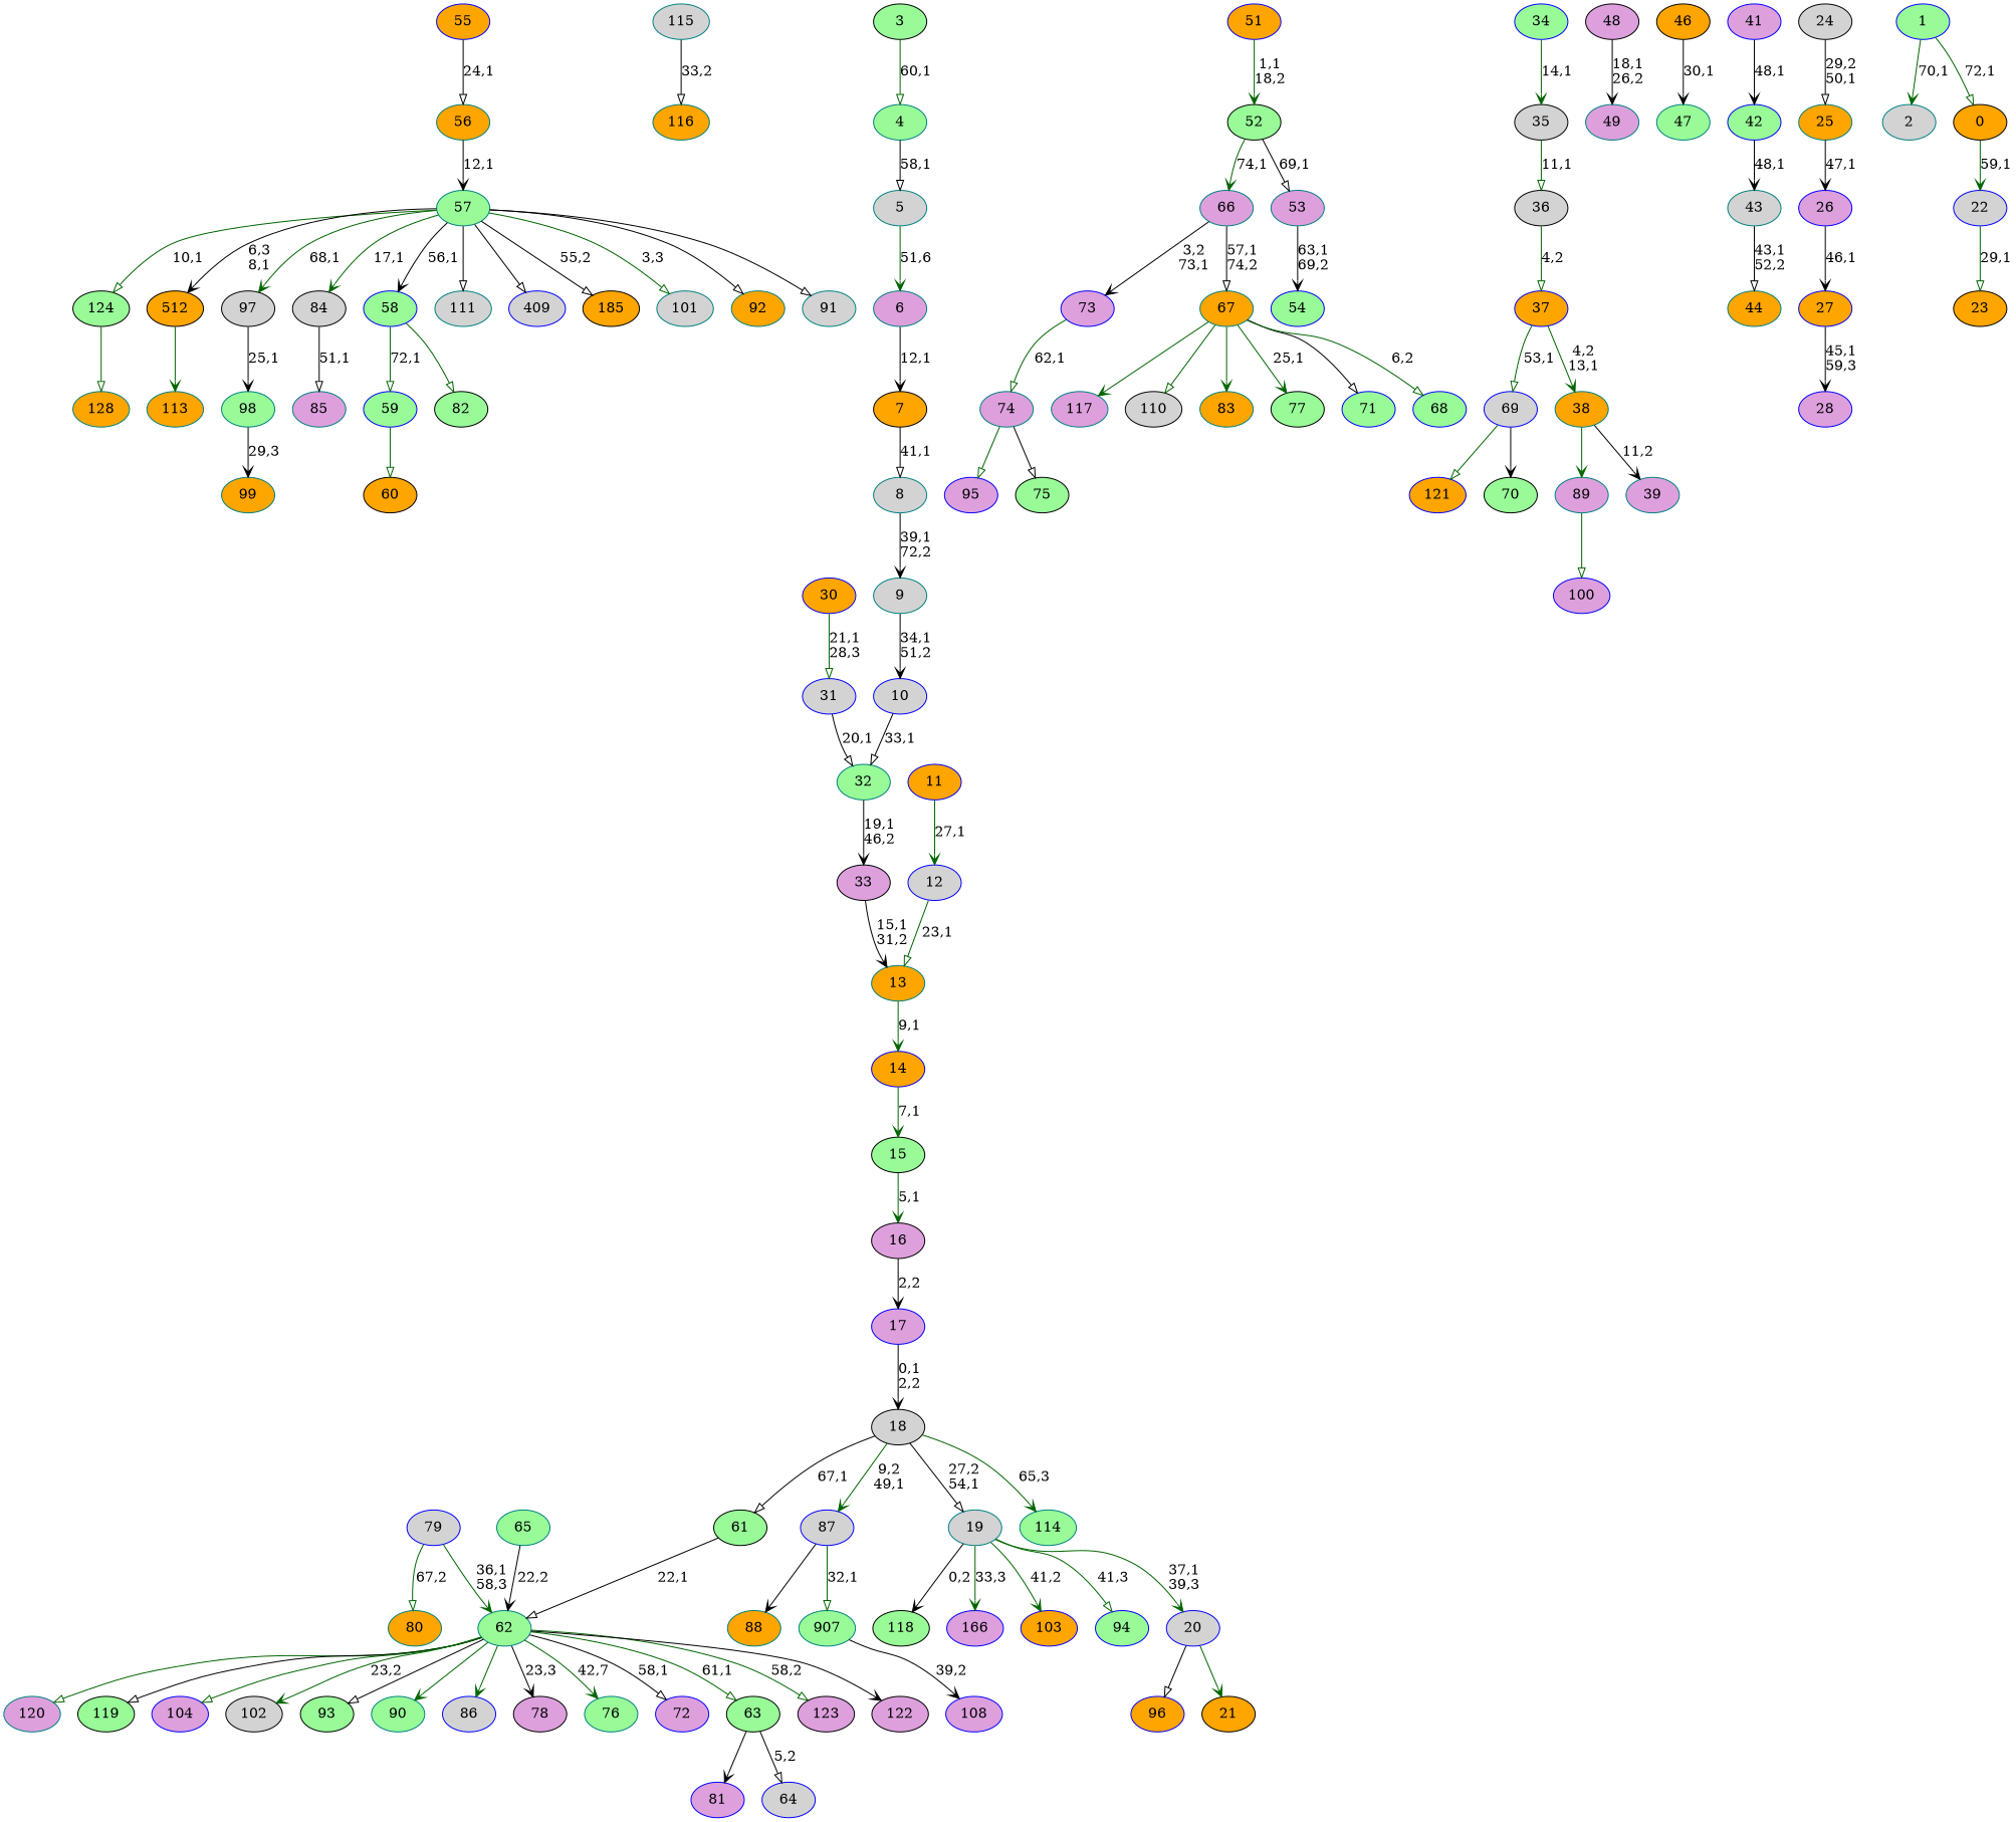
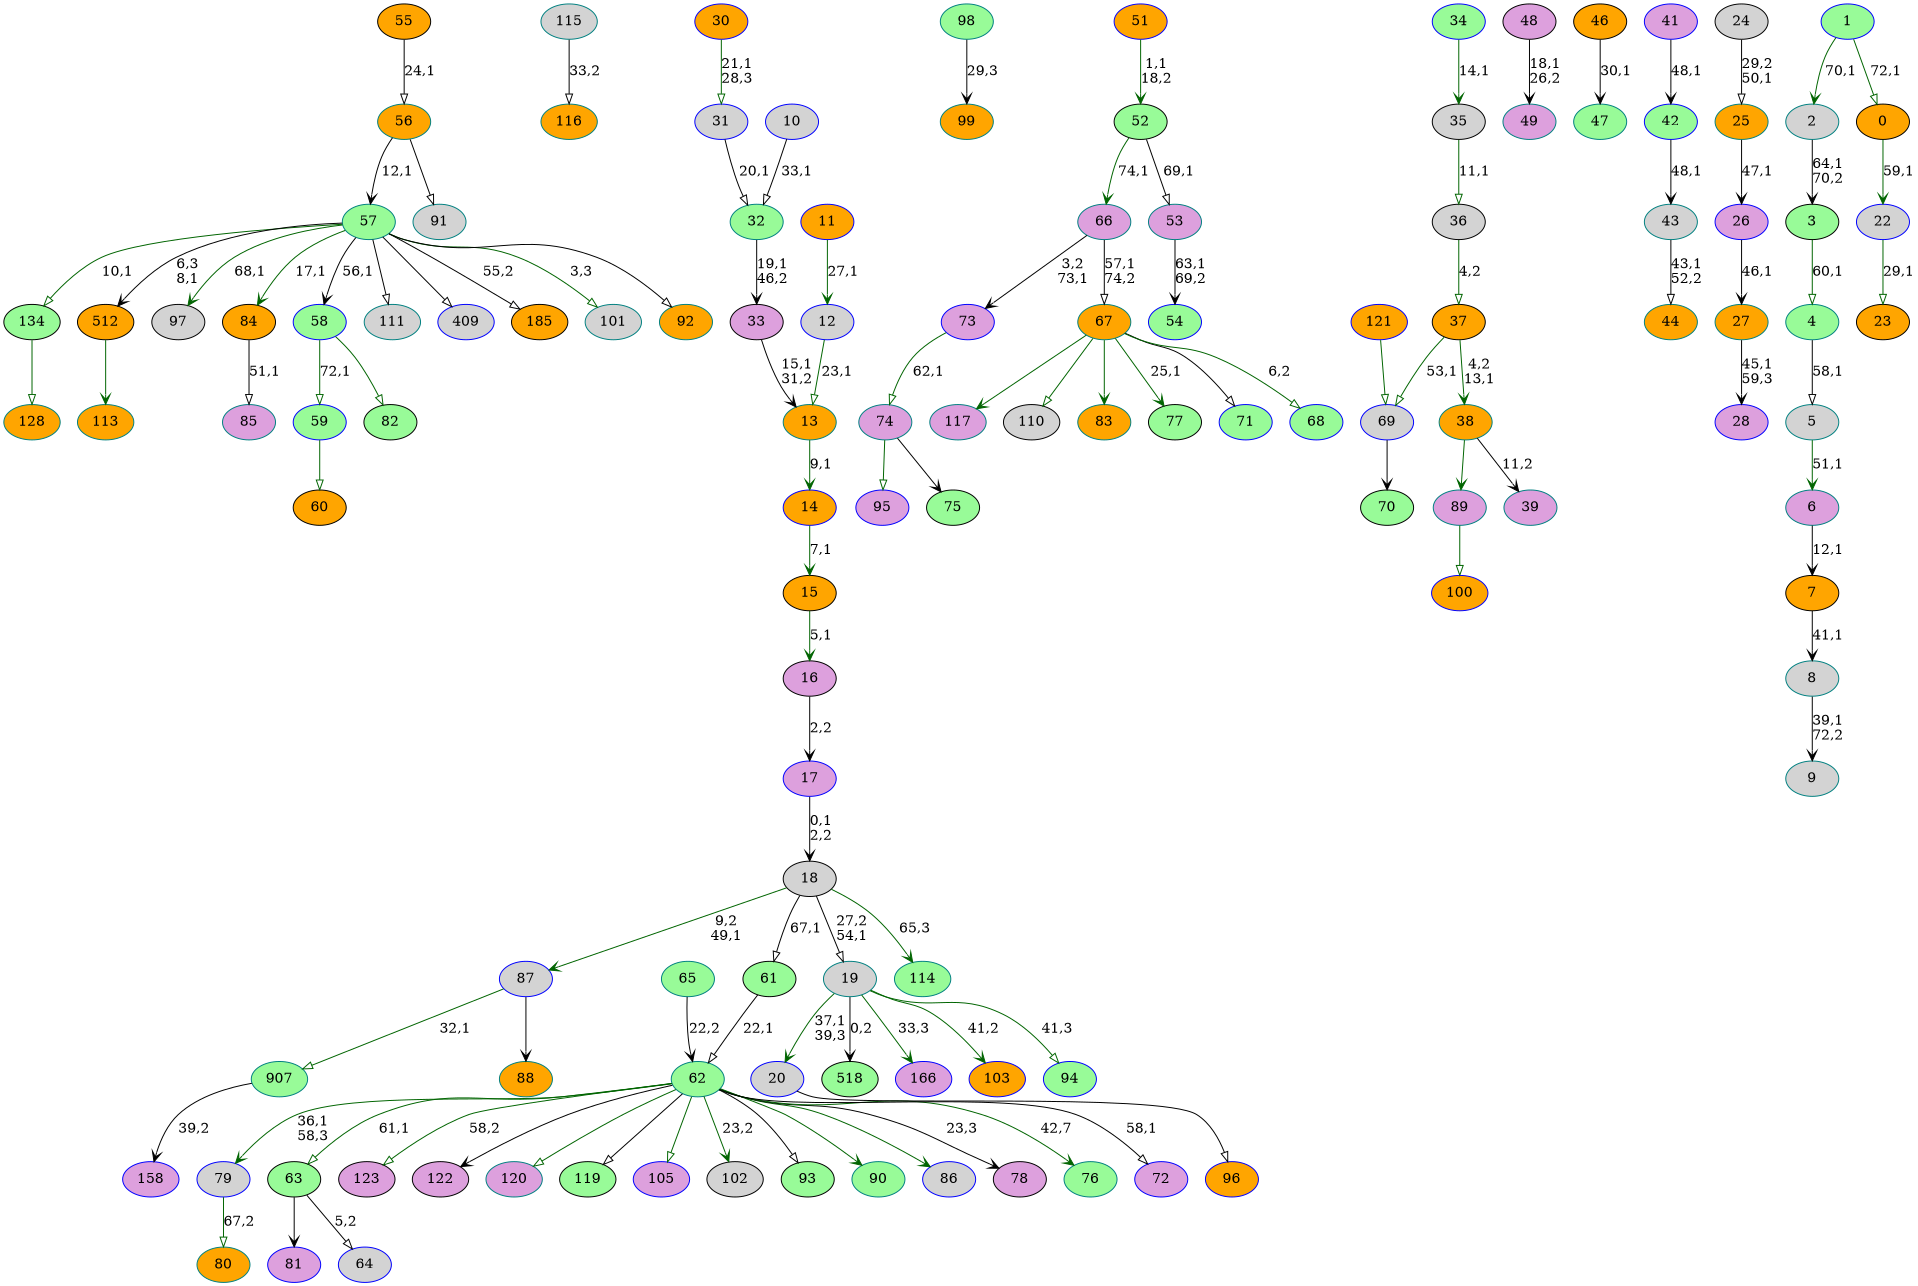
  digraph {
    fontname="DejaVu Serif"
    node [color=teal fillcolor=orange fontname="DejaVu Serif" style=filled]
    edge [arrowhead=vee color=black fontname="DejaVu Serif"]
-   124 [color=black fillcolor=palegreen]
+   124 [color=black fillcolor=palegreen label=134]
    n2 [label=128]
    115 [fillcolor=lightgrey]
    116
    n5 [color=black label=512]
    113
    n7 [fillcolor=palegreen label=907]
-   108 [color=blue fillcolor=plum]
+   108 [color=blue fillcolor=plum label=158]
    99
    98 [fillcolor=palegreen]
    97 [color=black fillcolor=lightgrey]
    87 [color=blue fillcolor=lightgrey]
    88
-   84 [color=black fillcolor=lightgrey]
+   84 [color=black]
    85 [fillcolor=plum]
    79 [color=blue fillcolor=lightgrey]
    80
    74 [fillcolor=plum]
    95 [color=blue fillcolor=plum]
    75 [color=black fillcolor=palegreen]
    73 [color=blue fillcolor=plum]
    69 [color=blue fillcolor=lightgrey]
    121 [color=blue]
    70 [color=black fillcolor=palegreen]
    67
    117 [fillcolor=plum]
    110 [color=black fillcolor=lightgrey]
    83
    77 [color=black fillcolor=palegreen]
    71 [color=blue fillcolor=palegreen]
    68 [color=blue fillcolor=palegreen]
    66 [fillcolor=plum]
    63 [color=black fillcolor=palegreen]
    81 [color=blue fillcolor=plum]
    64 [color=blue fillcolor=lightgrey]
    62 [fillcolor=palegreen]
    123 [color=black fillcolor=plum]
    122 [color=black fillcolor=plum]
    120 [fillcolor=plum]
    119 [color=black fillcolor=palegreen]
-   104 [color=blue fillcolor=plum]
+   104 [color=blue fillcolor=plum label=105]
    102 [color=black fillcolor=lightgrey]
    93 [color=black fillcolor=palegreen]
    90 [fillcolor=palegreen]
    86 [color=blue fillcolor=lightgrey]
    78 [color=black fillcolor=plum]
    76 [fillcolor=palegreen]
    72 [color=blue fillcolor=plum]
    65 [fillcolor=palegreen]
    61 [color=black fillcolor=palegreen]
    59 [color=blue fillcolor=palegreen]
    60 [color=black]
    58 [color=blue fillcolor=palegreen]
    82 [color=black fillcolor=palegreen]
    57 [fillcolor=palegreen]
    111 [fillcolor=lightgrey]
    n57 [color=blue fillcolor=lightgrey label=409]
    n58 [color=black label=185]
    101 [fillcolor=lightgrey]
    92
    91 [fillcolor=lightgrey]
    56
-   55 [color=blue]
+   55 [color=black]
    54 [color=blue fillcolor=palegreen]
    53 [fillcolor=plum]
    52 [color=black fillcolor=palegreen]
    51 [color=blue]
    49 [fillcolor=plum]
    48 [color=black fillcolor=plum]
    46 [color=black]
    47 [fillcolor=palegreen]
    44
    43 [fillcolor=lightgrey]
    42 [color=blue fillcolor=palegreen]
    41 [color=blue fillcolor=plum]
    38
    89 [fillcolor=plum]
    39 [fillcolor=plum]
-   100 [color=blue fillcolor=plum]
-   37 [color=blue]
+   100 [color=blue]
+   37 [color=black]
    36 [color=black fillcolor=lightgrey]
    35 [color=black fillcolor=lightgrey]
    34 [color=blue fillcolor=palegreen]
    33 [color=black fillcolor=plum]
    13
    32 [fillcolor=palegreen]
    31 [color=blue fillcolor=lightgrey]
    30 [color=blue]
    28 [color=blue fillcolor=plum]
-   27 [color=blue]
+   27
    26 [color=blue fillcolor=plum]
    25
    24 [color=black fillcolor=lightgrey]
    23 [color=black]
    22 [color=blue fillcolor=lightgrey]
    20 [color=blue fillcolor=lightgrey]
    96 [color=blue]
-   21 [color=black]
    19 [fillcolor=lightgrey]
-   118 [color=black fillcolor=palegreen]
+   118 [color=black fillcolor=palegreen label=518]
    n101 [color=blue fillcolor=plum label=166]
    103 [color=blue]
    94 [color=blue fillcolor=palegreen]
    18 [color=black fillcolor=lightgrey]
    114 [fillcolor=palegreen]
    17 [color=blue fillcolor=plum]
    16 [color=black fillcolor=plum]
-   15 [color=black fillcolor=palegreen]
+   15 [color=black]
    14 [color=blue]
    12 [color=blue fillcolor=lightgrey]
    11 [color=blue]
    10 [color=blue fillcolor=lightgrey]
    9 [fillcolor=lightgrey]
    8 [fillcolor=lightgrey]
    7 [color=black]
    6 [fillcolor=plum]
    5 [fillcolor=lightgrey]
    4 [fillcolor=palegreen]
    3 [color=black fillcolor=palegreen]
    2 [fillcolor=lightgrey]
    1 [color=blue fillcolor=palegreen]
    0 [color=black]
    124 -> n2 [arrowhead=onormal color=darkgreen]
    115 -> 116 [arrowhead=onormal label="33,2"]
    n5 -> 113 [color=darkgreen]
    n7 -> 108 [label="39,2"]
    98 -> 99 [label="29,3"]
-   97 -> 98 [label="25,1"]
    87 -> n7 [arrowhead=onormal color=darkgreen label="32,1"]
    87 -> 88
    84 -> 85 [arrowhead=onormal label="51,1"]
    79 -> 80 [arrowhead=onormal color=darkgreen label="67,2"]
    74 -> 95 [arrowhead=onormal color=darkgreen]
-   74 -> 75 [arrowhead=onormal]
+   74 -> 75
    73 -> 74 [arrowhead=onormal color=darkgreen label="62,1"]
-   69 -> 121 [arrowhead=onormal color=darkgreen]
+   121 -> 69 [arrowhead=onormal color=darkgreen]
    69 -> 70
    67 -> 117 [color=darkgreen]
    67 -> 110 [arrowhead=onormal color=darkgreen]
    67 -> 83 [color=darkgreen]
    67 -> 77 [color=darkgreen label="25,1"]
    67 -> 71 [arrowhead=onormal]
    67 -> 68 [arrowhead=onormal color=darkgreen label="6,2"]
    66 -> 73 [label="3,2\n73,1"]
    66 -> 67 [arrowhead=onormal label="57,1\n74,2"]
    63 -> 81
    63 -> 64 [arrowhead=onormal label="5,2"]
-   79 -> 62 [color=darkgreen label="36,1\n58,3"]
+   62 -> 79 [color=darkgreen label="36,1\n58,3"]
    62 -> 63 [arrowhead=onormal color=darkgreen label="61,1"]
    62 -> 123 [arrowhead=onormal color=darkgreen label="58,2"]
    62 -> 122
    62 -> 120 [arrowhead=onormal color=darkgreen]
    62 -> 119 [arrowhead=onormal]
    62 -> 104 [arrowhead=onormal color=darkgreen]
    62 -> 102 [color=darkgreen label="23,2"]
    62 -> 93 [arrowhead=onormal]
    62 -> 90 [color=darkgreen]
    62 -> 86 [color=darkgreen]
    62 -> 78 [label="23,3"]
    62 -> 76 [color=darkgreen label="42,7"]
    62 -> 72 [arrowhead=onormal label="58,1"]
    65 -> 62 [label="22,2"]
    61 -> 62 [arrowhead=onormal label="22,1"]
    59 -> 60 [arrowhead=onormal color=darkgreen]
    58 -> 59 [arrowhead=onormal color=darkgreen label="72,1"]
    58 -> 82 [arrowhead=onormal color=darkgreen]
    57 -> 124 [arrowhead=onormal color=darkgreen label="10,1"]
    57 -> n5 [label="6,3\n8,1"]
    57 -> 97 [color=darkgreen label="68,1"]
    57 -> 84 [color=darkgreen label="17,1"]
    57 -> 58 [label="56,1"]
    57 -> 111 [arrowhead=onormal]
    57 -> n57 [arrowhead=onormal]
    57 -> n58 [arrowhead=onormal label="55,2"]
    57 -> 101 [arrowhead=onormal color=darkgreen label="3,3"]
    57 -> 92 [arrowhead=onormal]
-   57 -> 91 [arrowhead=onormal]
+   56 -> 91 [arrowhead=onormal]
    56 -> 57 [label="12,1"]
    55 -> 56 [arrowhead=onormal label="24,1"]
    53 -> 54 [label="63,1\n69,2"]
    52 -> 66 [color=darkgreen label="74,1"]
    52 -> 53 [arrowhead=onormal label="69,1"]
    51 -> 52 [color=darkgreen label="1,1\n18,2"]
    48 -> 49 [label="18,1\n26,2"]
    46 -> 47 [label="30,1"]
    43 -> 44 [arrowhead=onormal label="43,1\n52,2"]
    42 -> 43 [label="48,1"]
    41 -> 42 [label="48,1"]
    38 -> 89 [color=darkgreen]
    38 -> 39 [label="11,2"]
    89 -> 100 [arrowhead=onormal color=darkgreen]
    37 -> 69 [arrowhead=onormal color=darkgreen label="53,1"]
    37 -> 38 [color=darkgreen label="4,2\n13,1"]
    36 -> 37 [arrowhead=onormal color=darkgreen label="4,2"]
    35 -> 36 [arrowhead=onormal color=darkgreen label="11,1"]
    34 -> 35 [color=darkgreen label="14,1"]
    33 -> 13 [label="15,1\n31,2"]
    13 -> 14 [color=darkgreen label="9,1"]
    32 -> 33 [label="19,1\n46,2"]
    31 -> 32 [arrowhead=onormal label="20,1"]
    30 -> 31 [arrowhead=onormal color=darkgreen label="21,1\n28,3"]
    27 -> 28 [label="45,1\n59,3"]
    26 -> 27 [label="46,1"]
    25 -> 26 [label="47,1"]
    24 -> 25 [arrowhead=onormal label="29,2\n50,1"]
    22 -> 23 [arrowhead=onormal color=darkgreen label="29,1"]
    20 -> 96 [arrowhead=onormal]
-   20 -> 21 [color=darkgreen]
    19 -> 20 [color=darkgreen label="37,1\n39,3"]
    19 -> 118 [label="0,2"]
    19 -> n101 [color=darkgreen label="33,3"]
    19 -> 103 [color=darkgreen label="41,2"]
    19 -> 94 [arrowhead=onormal color=darkgreen label="41,3"]
    18 -> 87 [color=darkgreen label="9,2\n49,1"]
    18 -> 61 [arrowhead=onormal label="67,1"]
    18 -> 19 [arrowhead=onormal label="27,2\n54,1"]
    18 -> 114 [color=darkgreen label="65,3"]
    17 -> 18 [label="0,1\n2,2"]
    16 -> 17 [label="2,2"]
    15 -> 16 [color=darkgreen label="5,1"]
    14 -> 15 [color=darkgreen label="7,1"]
    12 -> 13 [arrowhead=onormal color=darkgreen label="23,1"]
    11 -> 12 [color=darkgreen label="27,1"]
    10 -> 32 [arrowhead=onormal label="33,1"]
-   9 -> 10 [label="34,1\n51,2"]
    8 -> 9 [label="39,1\n72,2"]
-   7 -> 8 [arrowhead=onormal label="41,1"]
+   7 -> 8 [label="41,1"]
    6 -> 7 [label="12,1"]
-   5 -> 6 [color=darkgreen label="51,6"]
+   5 -> 6 [color=darkgreen label="51,1"]
    4 -> 5 [arrowhead=onormal label="58,1"]
    3 -> 4 [arrowhead=onormal color=darkgreen label="60,1"]
+   2 -> 3 [label="64,1\n70,2"]
    1 -> 2 [color=darkgreen label="70,1"]
    1 -> 0 [arrowhead=onormal color=darkgreen label="72,1"]
    0 -> 22 [color=darkgreen label="59,1"]
  }
